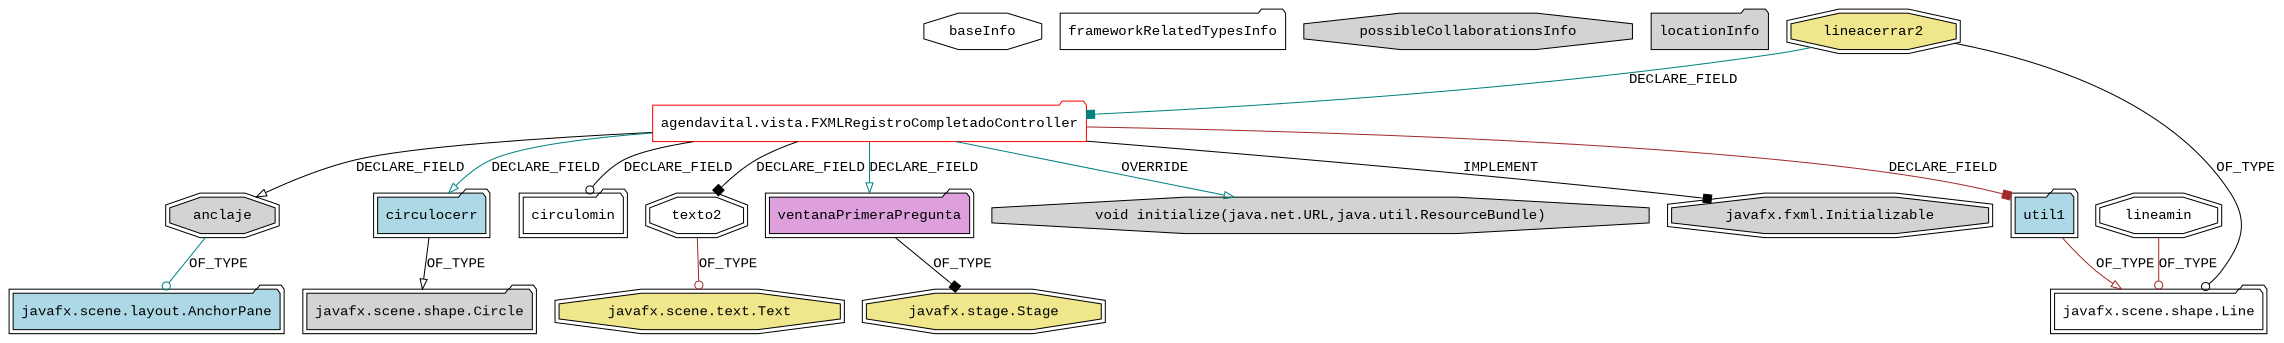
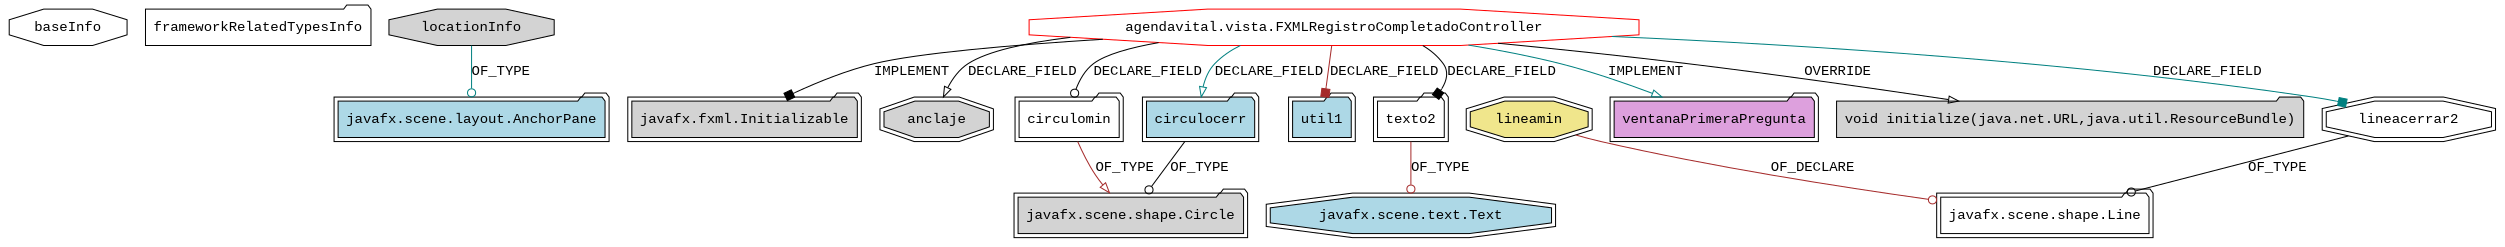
  digraph {
    fontname="Liberation Mono"
    node [fillcolor=white fontname="Liberation Mono" shape=folder style=filled isFrameworkType=true vertexType=FIELD_DECLARATION peripheries=2]
    edge [arrowhead=onormal color=black fontname="Liberation Mono"]
    baseInfo [category=extension_graph graphId=3380 isAnonymous=false possibleRelation=false shape=octagon isFrameworkType="" vertexType="" peripheries=""]
    frameworkRelatedTypesInfo [0="javafx.fxml.Initializable" isFrameworkType="" vertexType="" peripheries=""]
-   possibleCollaborationsInfo [fillcolor=lightgrey shape=octagon isFrameworkType="" vertexType="" peripheries=""]
-   locationInfo [contextSignature=FXMLRegistroCompletadoController filePath="/josesoler7-agendavital/agendavital-master/src/agendavital/vista/FXMLRegistroCompletadoController.java" fillcolor=lightgrey graphId=3380 projectName="josesoler7-agendavital" isFrameworkType="" vertexType="" peripheries=""]
-   n5 [color=red isFrameworkType=false label="agendavital.vista.FXMLRegistroCompletadoController" vertexType=ROOT_CLIENT_CLASS_DECLARATION peripheries=""]
-   n6 [fillcolor=lightgrey label="javafx.fxml.Initializable" shape=octagon vertexType=FRAMEWORK_INTERFACE_TYPE]
+   locationInfo [contextSignature=FXMLRegistroCompletadoController filePath="/josesoler7-agendavital/agendavital-master/src/agendavital/vista/FXMLRegistroCompletadoController.java" fillcolor=lightgrey graphId=3380 projectName="josesoler7-agendavital" shape=octagon isFrameworkType="" vertexType="" peripheries=""]
+   n5 [color=red isFrameworkType=false label="agendavital.vista.FXMLRegistroCompletadoController" shape=octagon vertexType=ROOT_CLIENT_CLASS_DECLARATION peripheries=""]
+   n6 [fillcolor=lightgrey label="javafx.fxml.Initializable" vertexType=FRAMEWORK_INTERFACE_TYPE]
    n7 [fillcolor=lightgrey label=anclaje shape=octagon]
    n8 [fillcolor=lightblue label=circulocerr]
    n9 [label=circulomin]
    n10 [fillcolor=lightblue label=util1]
-   n11 [fillcolor=khaki label=lineacerrar2 shape=octagon]
-   n12 [label=texto2 shape=octagon]
+   n11 [label=lineacerrar2 shape=octagon]
+   n12 [label=texto2]
    n13 [fillcolor=plum label=ventanaPrimeraPregunta]
-   n14 [fillcolor=lightgrey isFrameworkType=false label="void initialize(java.net.URL,java.util.ResourceBundle)" shape=octagon vertexType=OVERRIDING_METHOD_DECLARATION peripheries=""]
+   n14 [fillcolor=lightgrey isFrameworkType=false label="void initialize(java.net.URL,java.util.ResourceBundle)" vertexType=OVERRIDING_METHOD_DECLARATION peripheries=""]
    n15 [fillcolor=lightblue label="javafx.scene.layout.AnchorPane" vertexType=FRAMEWORK_CLASS_TYPE]
    n16 [fillcolor=lightgrey label="javafx.scene.shape.Circle" vertexType=FRAMEWORK_CLASS_TYPE]
    n17 [label="javafx.scene.shape.Line" vertexType=FRAMEWORK_CLASS_TYPE]
-   n18 [label=lineamin shape=octagon]
-   n19 [fillcolor=khaki label="javafx.scene.text.Text" shape=octagon vertexType=FRAMEWORK_CLASS_TYPE]
-   n20 [fillcolor=khaki label="javafx.stage.Stage" shape=octagon vertexType=FRAMEWORK_CLASS_TYPE]
+   n18 [fillcolor=khaki label=lineamin shape=octagon]
+   n19 [fillcolor=lightblue label="javafx.scene.text.Text" shape=octagon vertexType=FRAMEWORK_CLASS_TYPE]
    n5 -> n6 [arrowhead=box label=IMPLEMENT]
    n5 -> n7 [label=DECLARE_FIELD]
    n5 -> n8 [color=teal label=DECLARE_FIELD]
    n5 -> n9 [arrowhead=odot label=DECLARE_FIELD]
    n5 -> n10 [arrowhead=box color=brown label=DECLARE_FIELD]
-   n11 -> n5 [arrowhead=box color=teal label=DECLARE_FIELD]
+   n5 -> n11 [arrowhead=box color=teal label=DECLARE_FIELD]
    n5 -> n12 [arrowhead=box label=DECLARE_FIELD]
-   n5 -> n13 [color=teal label=DECLARE_FIELD]
-   n5 -> n14 [color=teal label=OVERRIDE]
-   n7 -> n15 [arrowhead=odot color=teal label=OF_TYPE]
-   n8 -> n16 [label=OF_TYPE]
-   n10 -> n17 [color=brown label=OF_TYPE]
+   n5 -> n13 [color=teal label=IMPLEMENT]
+   n5 -> n14 [label=OVERRIDE]
+   locationInfo -> n15 [arrowhead=odot color=teal label=OF_TYPE]
+   n8 -> n16 [arrowhead=odot label=OF_TYPE]
+   n9 -> n16 [color=brown label=OF_TYPE]
    n11 -> n17 [arrowhead=odot label=OF_TYPE]
    n12 -> n19 [arrowhead=odot color=brown label=OF_TYPE]
-   n13 -> n20 [arrowhead=box label=OF_TYPE]
-   n18 -> n17 [arrowhead=odot color=brown label=OF_TYPE]
+   n18 -> n17 [arrowhead=odot color=brown label=OF_DECLARE]
  }
